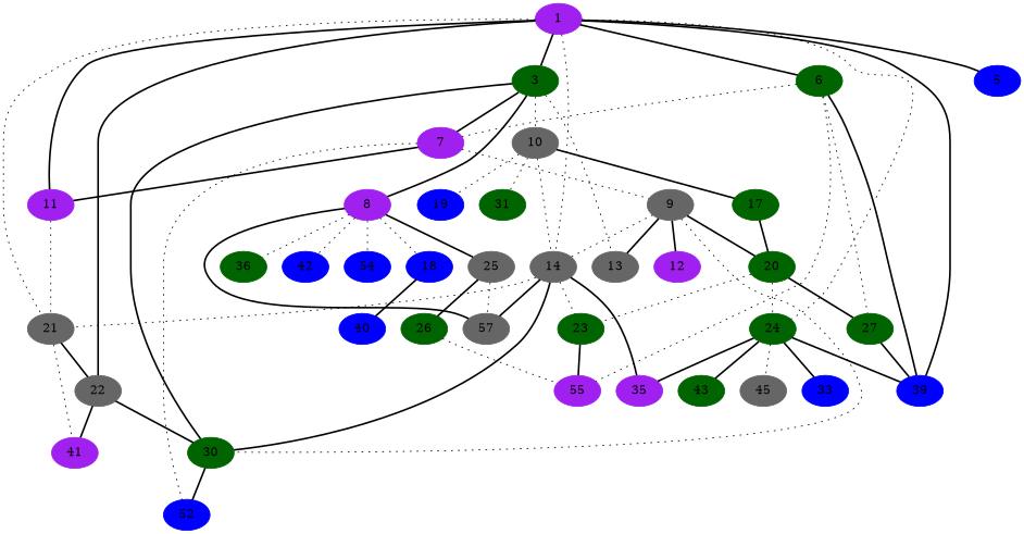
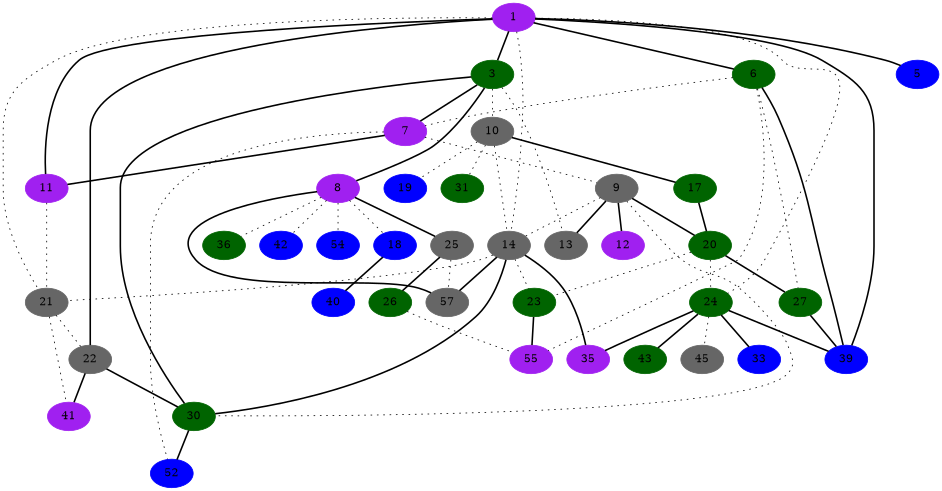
  graph {
    node [color=darkgreen style=filled]
    edge [style=bold]
    1 [color=purple super="+2"]
    3 [super="+4"]
    5 [color=blue]
    6 [super="+28"]
    11 [color=purple]
    14 [color=gray40 super="+59"]
    21 [color=gray40 super="+44"]
    24 [super="+49"]
    n9 [color=gray40 label=22 super="+58"]
    39 [color=blue super="+50"]
    7 [color=purple super="+22"]
    8 [color=purple super="+15"]
    10 [color=gray40 super="+16"]
    13 [color=gray40 super="+53"]
    30 [super="+32"]
    27 [super="+48"]
    55 [color=purple super="+56"]
    57 [color=gray40]
    23 [super="+34"]
    35 [color=purple]
    41 [color=purple super="+51"]
    33 [color=blue]
    43
    45 [color=gray40 super="+46"]
    9 [color=gray40 super="+37"]
    52 [color=blue]
    18 [color=blue]
    25 [color=gray40]
    36
    42 [color=blue]
    54 [color=blue]
    17
    19 [color=blue]
    31
    12 [color=purple]
    20 [super="+38"]
    40 [color=blue super="+47"]
    26
    1 -- 3 [weight=2]
    1 -- 5
    1 -- 6
    1 -- 11
    1 -- 14 [style=dotted]
    1 -- 21 [style=dotted]
    1 -- 24 [style=dotted]
    1 -- n9
    1 -- 39
    3 -- 7
    3 -- 8
    3 -- 10 [style=dotted]
    3 -- 13 [style=dotted weight=2]
    3 -- 30
    6 -- 39
    6 -- 7 [style=dotted]
    6 -- 27 [style=dotted]
    6 -- 55 [style=dotted]
    11 -- 21 [style=dotted]
    14 -- 21 [style=dotted]
    14 -- 30
    14 -- 57
    14 -- 23 [style=dotted]
    14 -- 35
-   21 -- n9 [weight=2]
+   21 -- n9 [style=dotted weight=2]
    21 -- 41 [style=dotted]
    24 -- 39
    24 -- 35
    24 -- 33
    24 -- 43
    24 -- 45 [style=dotted]
    n9 -- 30
    n9 -- 41
    7 -- 11
    7 -- 9 [style=dotted]
    7 -- 52 [style=dotted]
    8 -- 57
    8 -- 18 [style=dotted]
    8 -- 25
    8 -- 36 [style=dotted]
    8 -- 42 [style=dotted]
    8 -- 54 [style=dotted]
    10 -- 14 [style=dotted]
    10 -- 17
    10 -- 19 [style=dotted]
    10 -- 31 [style=dotted]
    30 -- 52
    27 -- 39
    23 -- 55
    9 -- 14 [style=dotted]
    9 -- 13
    9 -- 30 [style=dotted]
    9 -- 12
    9 -- 20
    18 -- 40
    25 -- 57 [style=dotted]
    25 -- 26
    17 -- 20
    20 -- 24 [style=dotted]
    20 -- 27
    20 -- 23 [style=dotted]
    26 -- 55 [style=dotted]
  }
